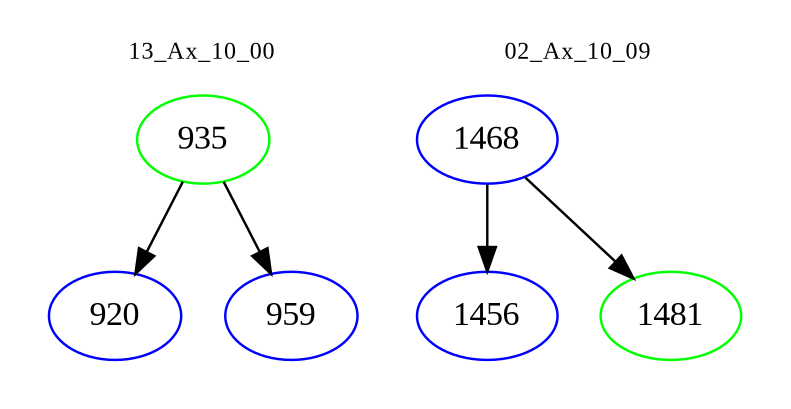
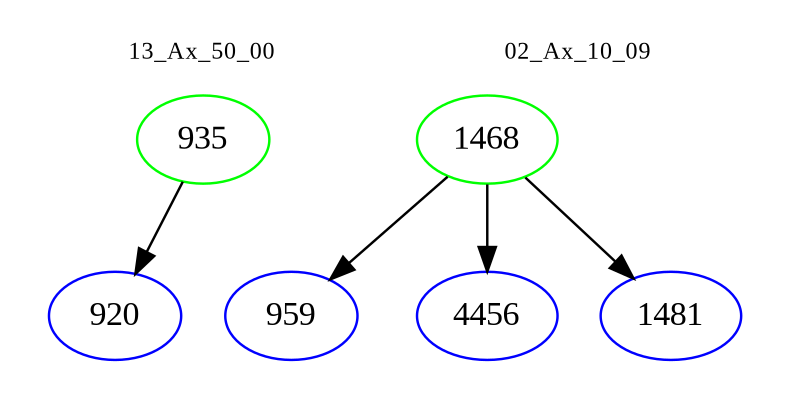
  digraph {
    fontname="Liberation Serif"
    node [color=green fontname="Liberation Serif"]
    edge [color=black fontname="Liberation Serif"]
    n1 [label=935]
    n2 [color=blue label=920]
    n3 [color=blue label=959]
-   n4 [color=blue label=1468]
-   n5 [color=blue label=1456]
-   n6 [label=1481]
+   n4 [label=1468]
+   n5 [color=blue label=4456]
+   n6 [color=blue label=1481]
    subgraph cluster_1 {
      color=white
      fontsize=10
-     label="13_Ax_10_00"
+     label="13_Ax_50_00"
      n1
      n2
      n3
    }
    subgraph cluster_2 {
      color=white
      fontsize=10
      label="02_Ax_10_09"
      n4
      n5
      n6
    }
    n1 -> n2
-   n1 -> n3
+   n4 -> n3
    n4 -> n5
    n4 -> n6
  }
